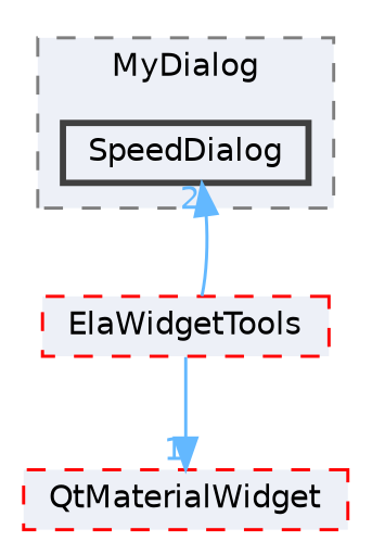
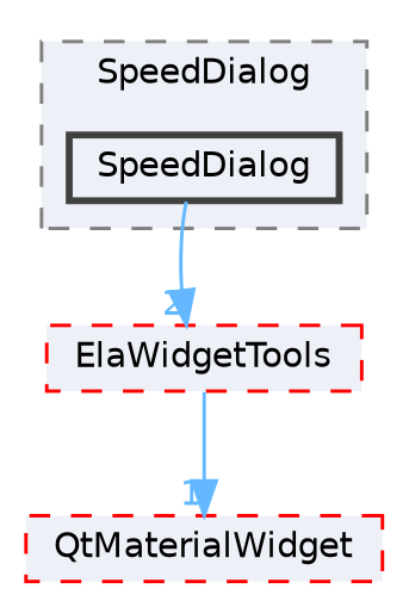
  digraph {
    compound=true
    node [color=red fillcolor="#edf0f7" fontname=Helvetica fontsize=10 shape=box style="filled,dashed"]
    edge [color=steelblue1 fontcolor=steelblue1 fontname=Helvetica fontsize=10 labeldistance=1.5 labelfontname=Helvetica labelfontsize=10]
    n1 [color=grey25 height=0.2 label=SpeedDialog style="filled,bold" width=0.4]
    n2 [height=0.2 label=ElaWidgetTools width=0.4]
    n3 [height=0.2 label=QtMaterialWidget width=0.4]
    subgraph cluster_1 {
      bgcolor="#edf0f7"
      fontname=Helvetica
      fontsize=10
-     label=MyDialog
+     label=SpeedDialog
      pencolor=grey50
      style="filled,dashed"
      n1
    }
-   n2 -> n1 [headlabel=2]
+   n1 -> n2 [headlabel=2]
    n2 -> n3 [headlabel=1]
  }
